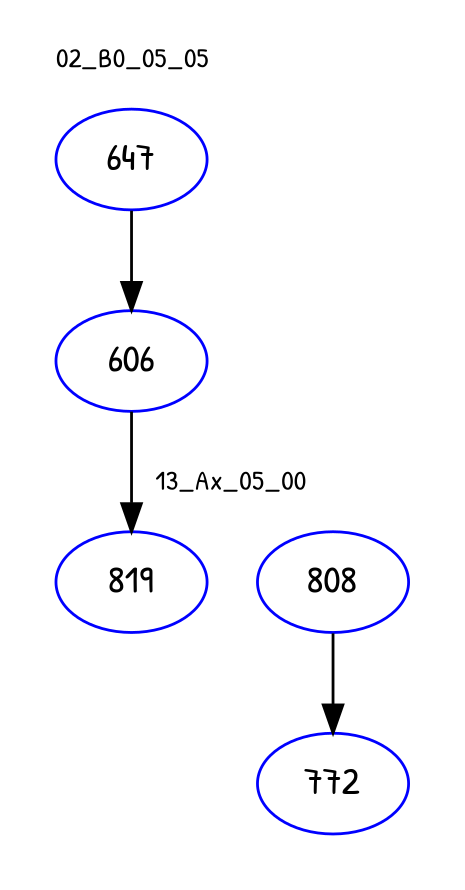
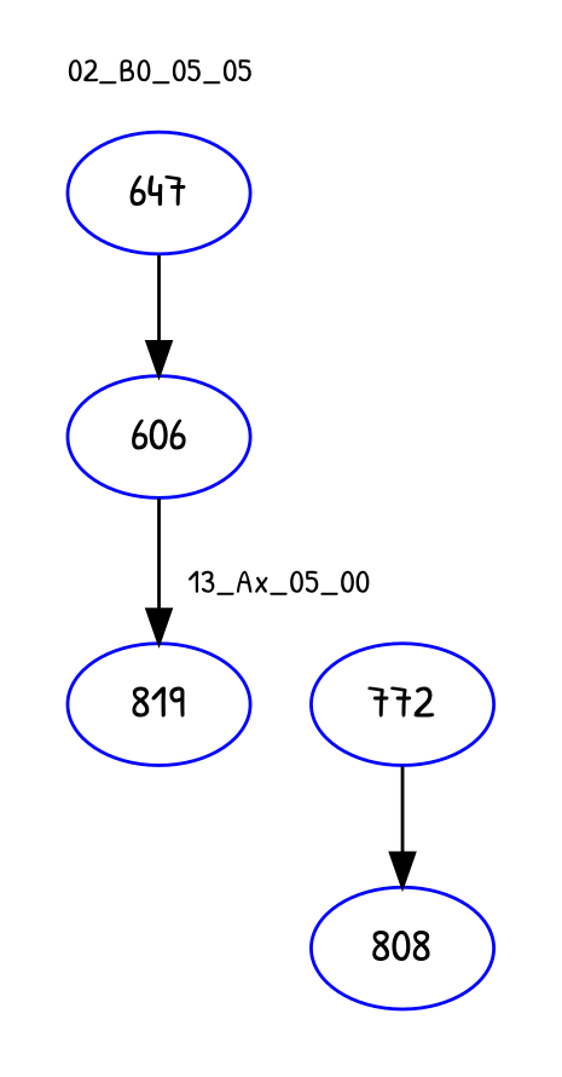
  digraph {
    fontname="Patrick Hand"
    node [color=blue fontname="Patrick Hand"]
    edge [color=black fontname="Patrick Hand"]
    n1 [label=808]
    n2 [label=772]
    n3 [label=819]
    n4 [label=647]
    n5 [label=606]
    subgraph cluster_1 {
      color=white
      fontsize=10
      label="13_Ax_05_00"
      n1
      n2
      n3
    }
    subgraph cluster_2 {
      color=white
      fontsize=10
      label="02_B0_05_05"
      n4
      n5
    }
-   n1 -> n2
+   n2 -> n1
    n4 -> n5
    n5 -> n3
  }
